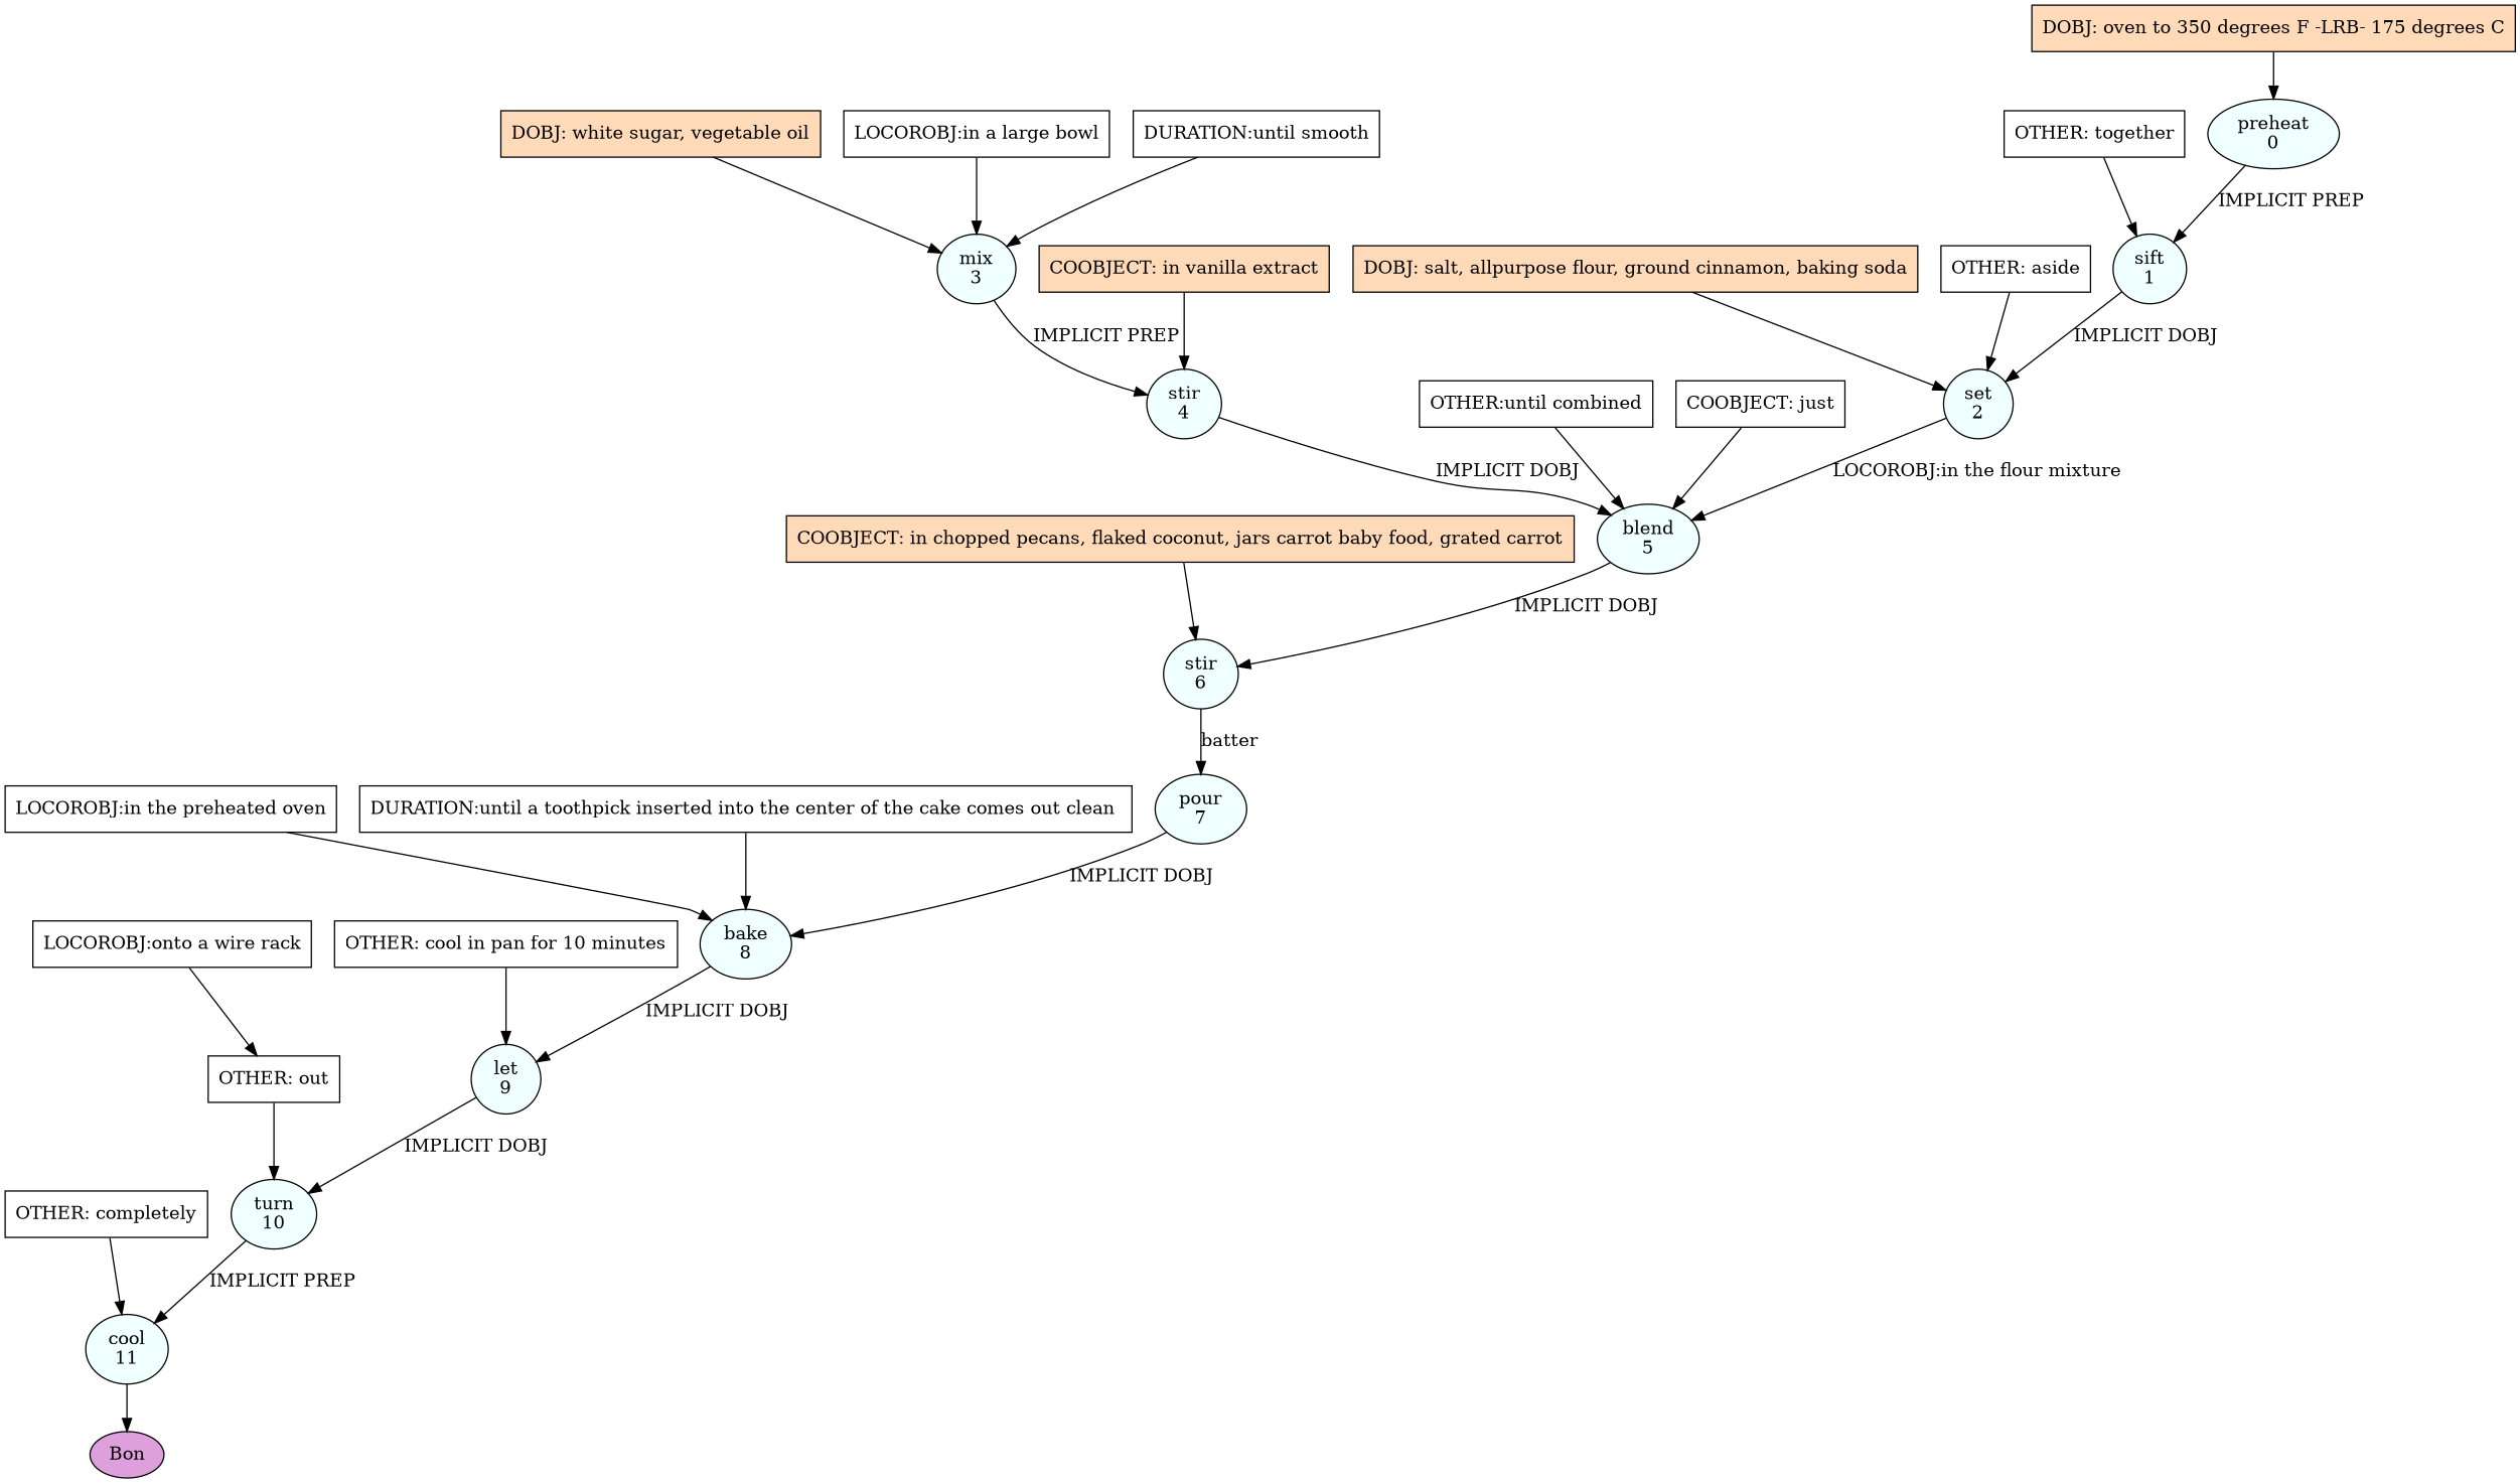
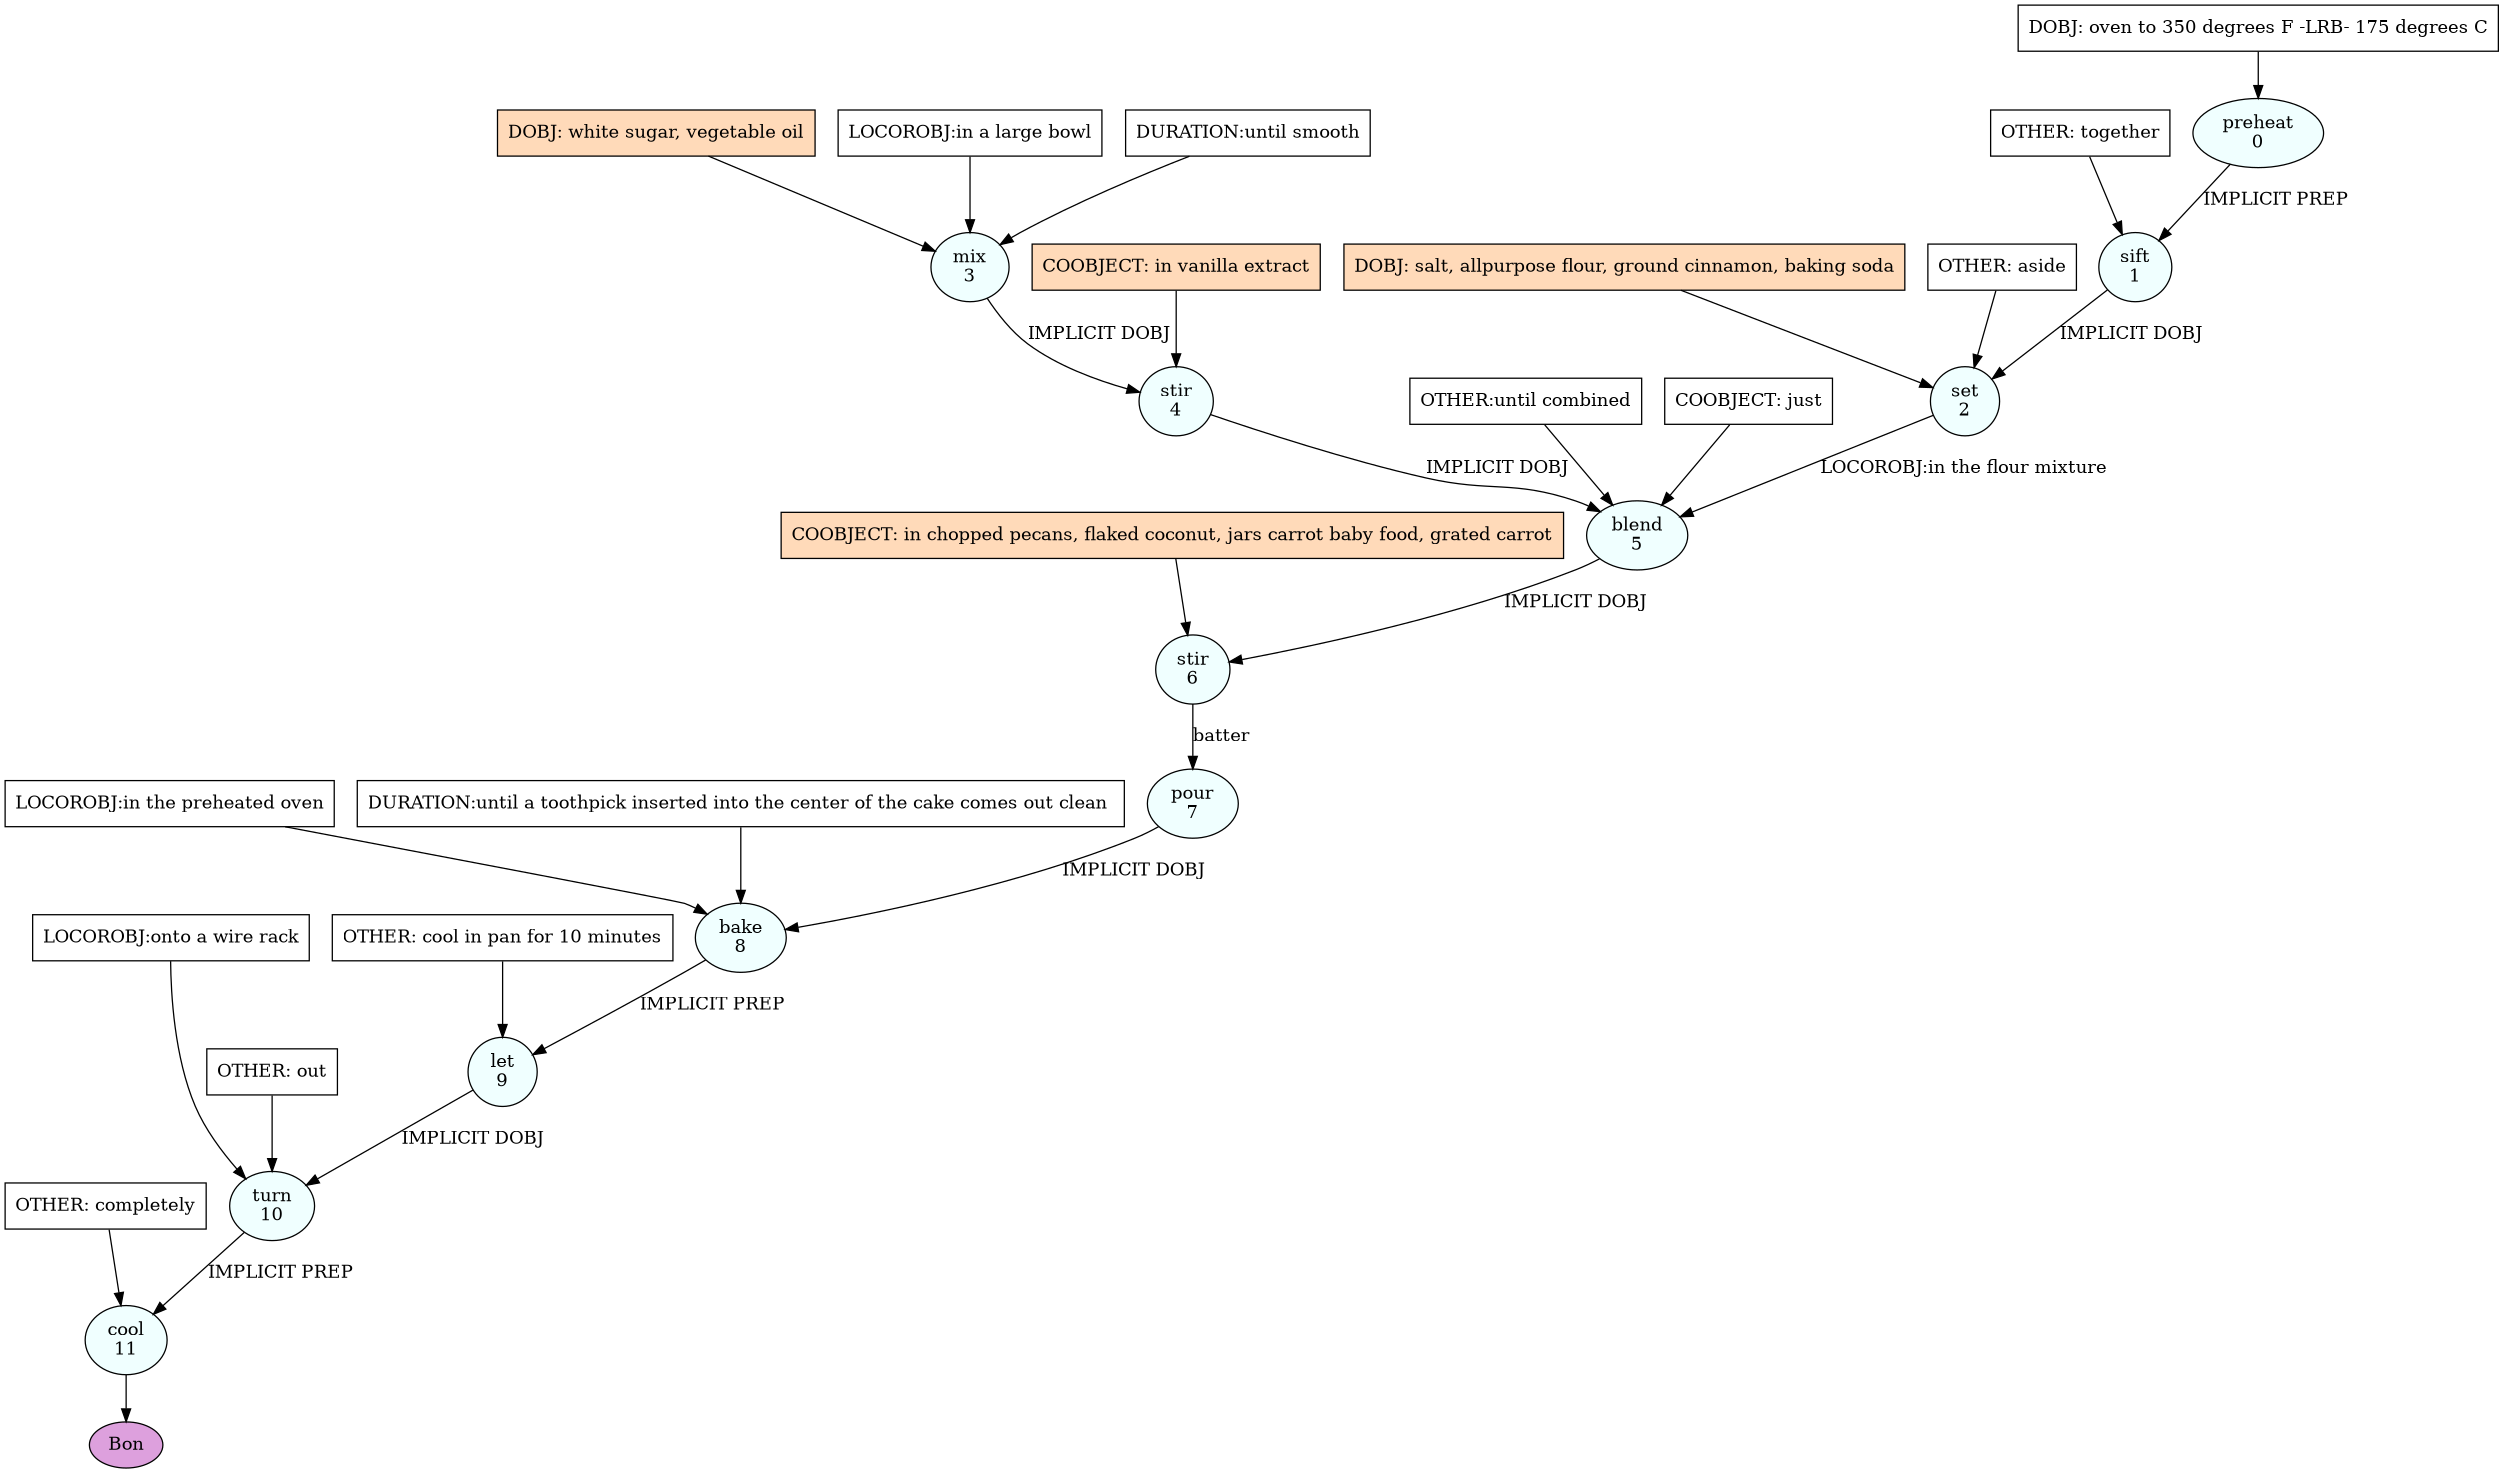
  digraph {
    node [fillcolor=white shape=box style=filled]
    n1 [fillcolor=azure label="preheat\n0" shape=oval]
    n2 [fillcolor=azure label="sift\n1" shape=oval]
    n3 [fillcolor=azure label="set\n2" shape=oval]
    n4 [fillcolor=azure label="blend\n5" shape=oval]
    n5 [fillcolor=azure label="stir\n6" shape=oval]
    n6 [fillcolor=azure label="mix\n3" shape=oval]
    n7 [fillcolor=azure label="stir\n4" shape=oval]
    n8 [fillcolor=azure label="pour\n7" shape=oval]
    n9 [fillcolor=azure label="bake\n8" shape=oval]
    n10 [fillcolor=azure label="let\n9" shape=oval]
    n11 [fillcolor=azure label="turn\n10" shape=oval]
    n12 [fillcolor=azure label="cool\n11" shape=oval]
    n13 [fillcolor=plum label=Bon shape=oval]
-   n14 [fillcolor=peachpuff label="DOBJ: oven to 350 degrees F -LRB- 175 degrees C"]
+   n14 [label="DOBJ: oven to 350 degrees F -LRB- 175 degrees C"]
    n15 [fillcolor=peachpuff label="DOBJ: white sugar, vegetable oil"]
    n16 [label="LOCOROBJ:in a large bowl"]
    n17 [label="DURATION:until smooth"]
    n18 [fillcolor=peachpuff label="DOBJ: salt, allpurpose flour, ground cinnamon, baking soda"]
    n19 [label="OTHER: together"]
    n20 [label="OTHER: aside"]
    n21 [fillcolor=peachpuff label="COOBJECT: in vanilla extract"]
    n22 [label="OTHER:until combined"]
    n23 [label="COOBJECT: just"]
    n24 [fillcolor=peachpuff label="COOBJECT: in chopped pecans, flaked coconut, jars carrot baby food, grated carrot"]
    n25 [label="LOCOROBJ:in the preheated oven"]
    n26 [label="DURATION:until a toothpick inserted into the center of the cake comes out clean "]
    n27 [label="OTHER: cool in pan for 10 minutes"]
    n28 [label="LOCOROBJ:onto a wire rack"]
    n29 [label="OTHER: out"]
    n30 [label="OTHER: completely"]
    n1 -> n2 [label="IMPLICIT PREP"]
    n2 -> n3 [label="IMPLICIT DOBJ"]
    n3 -> n4 [label="LOCOROBJ:in the flour mixture"]
    n4 -> n5 [label="IMPLICIT DOBJ"]
    n5 -> n8 [label=batter]
-   n6 -> n7 [label="IMPLICIT PREP"]
+   n6 -> n7 [label="IMPLICIT DOBJ"]
    n7 -> n4 [label="IMPLICIT DOBJ"]
    n8 -> n9 [label="IMPLICIT DOBJ"]
-   n9 -> n10 [label="IMPLICIT DOBJ"]
+   n9 -> n10 [label="IMPLICIT PREP"]
    n10 -> n11 [label="IMPLICIT DOBJ"]
    n11 -> n12 [label="IMPLICIT PREP"]
    n12 -> n13
    n14 -> n1
    n15 -> n6
    n16 -> n6
    n17 -> n6
    n18 -> n3
    n19 -> n2
    n20 -> n3
    n21 -> n7
    n22 -> n4
    n23 -> n4
    n24 -> n5
    n25 -> n9
    n26 -> n9
    n27 -> n10
-   n28 -> n29
+   n28 -> n11
    n29 -> n11
    n30 -> n12
  }
